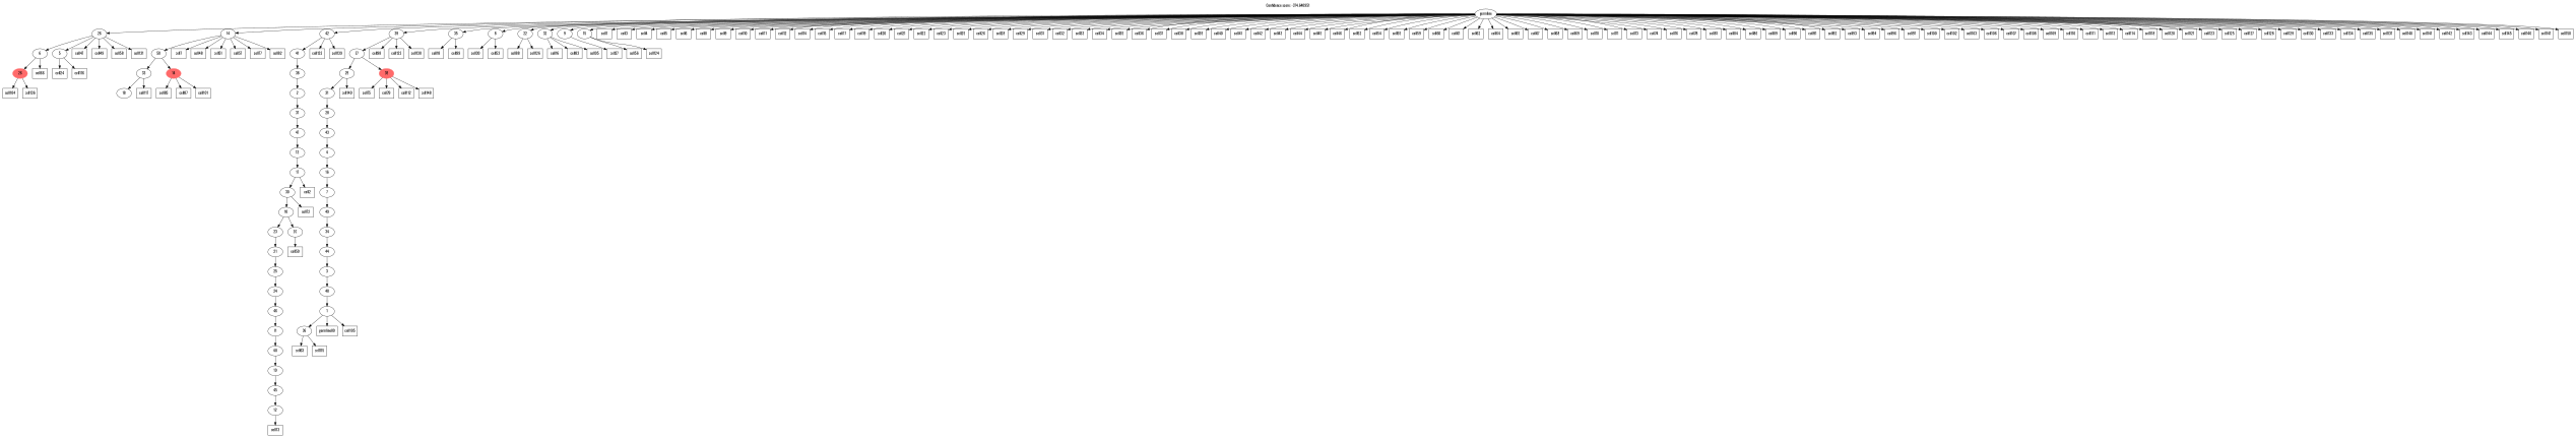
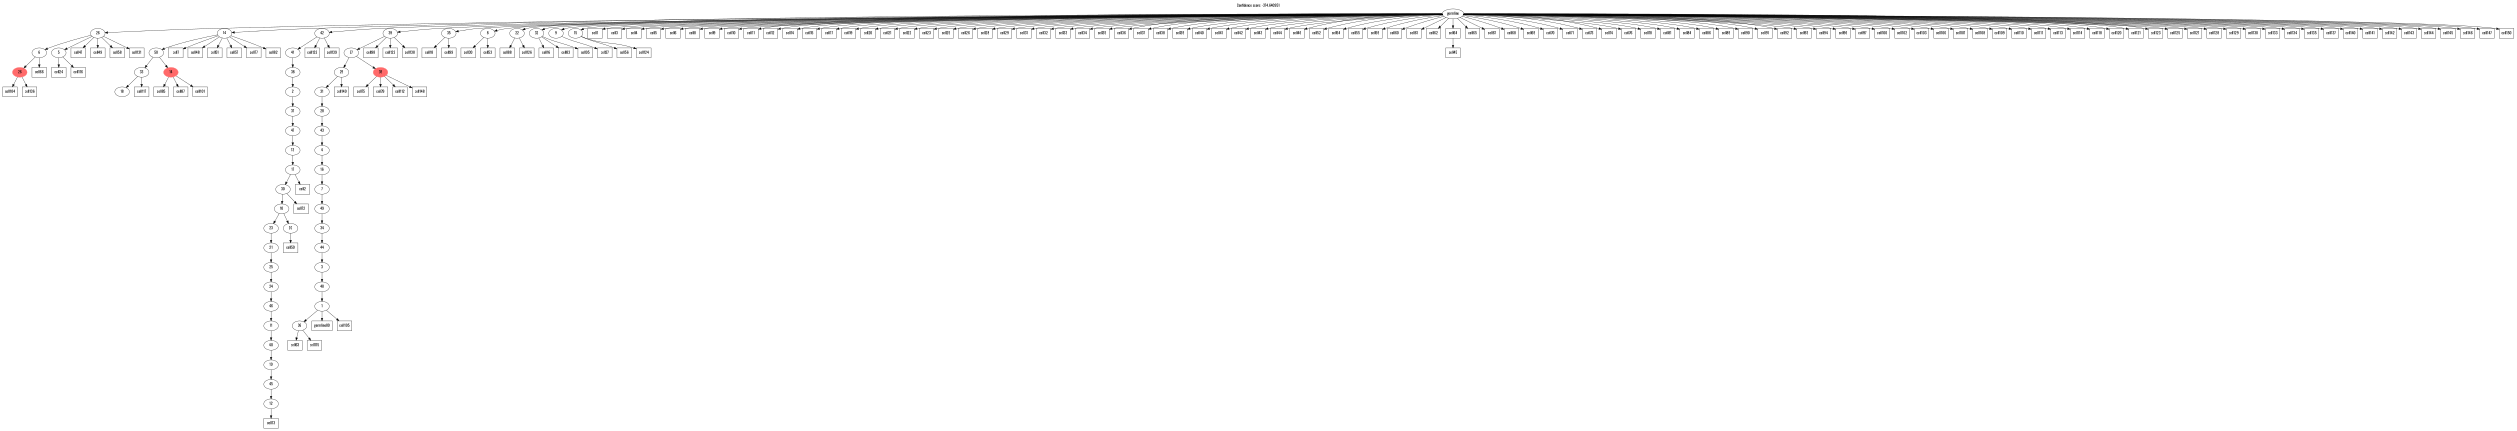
  digraph {
    fontname=Oswald
    label="Confidence score: -374.640951"
    labelloc=t
    node [fontname=Oswald shape=box]
    edge [fontname=Oswald]
    n1 [label=6 shape=""]
    n2 [color=indianred1 label=26 style=filled shape=""]
    cell66
    cell104
    cell136
    n6 [label=26 shape=""]
    n7 [label=5 shape=""]
    cell47
    cell49
    cell58
    cell131
    cell24
    cell116
    n14 [label=33 shape=""]
    n15 [label=18 shape=""]
    cell117
    n17 [label=50 shape=""]
    n18 [color=indianred1 label=14 style=filled shape=""]
    cell85
    cell87
    cell101
    n22 [label=14 shape=""]
    cell7
    cell48
    cell51
    cell57
    cell77
    cell82
    n29 [label=45 shape=""]
    n30 [label=12 shape=""]
    cell13
    n32 [label=19 shape=""]
    n33 [label=40 shape=""]
    n34 [label=11 shape=""]
    n35 [label=46 shape=""]
    n36 [label=24 shape=""]
    n37 [label=25 shape=""]
    n38 [label=21 shape=""]
    n39 [label=23 shape=""]
    n40 [label=10 shape=""]
    n41 [label=20 shape=""]
    cell50
    n43 [label=30 shape=""]
    cell72
    n45 [label=17 shape=""]
    cell2
    n47 [label=13 shape=""]
    n48 [label=47 shape=""]
    n49 [label=37 shape=""]
    n50 [label=2 shape=""]
    n51 [label=38 shape=""]
    n52 [label=41 shape=""]
    n53 [label=42 shape=""]
    cell132
    cell139
    n56 [label=1 shape=""]
    n57 [label=36 shape=""]
    n58 [label=germline80]
    cell105
    cell63
    cell115
    n62 [label=48 shape=""]
    n63 [label=3 shape=""]
    n64 [label=44 shape=""]
    n65 [label=34 shape=""]
    n66 [label=49 shape=""]
    n67 [label=7 shape=""]
    n68 [label=16 shape=""]
    n69 [label=4 shape=""]
    n70 [label=43 shape=""]
    n71 [label=28 shape=""]
    n72 [label=31 shape=""]
    n73 [label=29 shape=""]
    cell149
    n75 [label=27 shape=""]
    n76 [color=indianred1 label=39 style=filled shape=""]
    cell75
    cell79
    cell112
    cell148
    n81 [label=39 shape=""]
    cell98
    cell122
    cell138
    n85 [label=germline shape=""]
    n86 [label=35 shape=""]
    n87 [label=8 shape=""]
    n88 [label=22 shape=""]
    n89 [label=32 shape=""]
    n90 [label=9 shape=""]
    n91 [label=15 shape=""]
    cell1
    cell3
    cell4
    cell5
    cell6
    cell8
    cell9
    cell10
    cell11
    cell12
    cell14
    cell15
    cell17
    cell19
    cell20
    cell21
    cell22
    cell23
    cell25
    cell26
    cell28
    cell29
    cell31
    cell32
    cell33
    cell34
    cell35
    cell36
    cell37
    cell38
    cell39
    cell40
    cell41
    cell42
    cell43
    cell44
    cell45
    cell46
    cell52
    cell54
    cell55
    cell59
    cell60
    cell61
    cell62
    cell64
    cell65
    cell67
    cell68
    cell69
    cell70
    cell71
    cell73
    cell74
    cell76
    cell78
    cell81
    cell84
    cell86
    cell89
    cell90
    cell91
    cell92
    cell93
    cell94
    cell96
    cell97
    cell100
    cell102
    cell103
    cell106
    cell107
    cell108
    cell109
    cell110
    cell111
    cell113
    cell114
    cell118
    cell120
    cell121
    cell123
    cell125
    cell127
    cell128
    cell129
    cell130
    cell133
    cell134
    cell135
    cell137
    cell140
    cell141
    cell142
    cell143
    cell144
    cell145
    cell146
    cell147
    cell150
    cell18
    cell99
    cell30
    cell53
    cell88
    cell126
    cell16
    cell83
    cell95
    cell27
    cell56
    cell124
    n1 -> n2
    n1 -> cell66
    n2 -> cell104
    n2 -> cell136
    n6 -> n1
    n6 -> n7
    n6 -> cell47
    n6 -> cell49
    n6 -> cell58
    n6 -> cell131
    n7 -> cell24
    n7 -> cell116
    n14 -> n15
    n14 -> cell117
    n17 -> n14
    n17 -> n18
    n18 -> cell85
    n18 -> cell87
    n18 -> cell101
    n22 -> n17
    n22 -> cell7
    n22 -> cell48
    n22 -> cell51
    n22 -> cell57
    n22 -> cell77
    n22 -> cell82
    n29 -> n30
    n30 -> cell13
    n32 -> n29
    n33 -> n32
    n34 -> n33
    n35 -> n34
    n36 -> n35
    n37 -> n36
    n38 -> n37
    n39 -> n38
    n40 -> n39
    n40 -> n41
    n41 -> cell50
    n43 -> n40
    n43 -> cell72
    n45 -> n43
    n45 -> cell2
    n47 -> n45
    n48 -> n47
    n49 -> n48
    n50 -> n49
    n51 -> n50
    n52 -> n51
    n53 -> n52
    n53 -> cell132
    n53 -> cell139
    n56 -> n57
    n56 -> n58
    n56 -> cell105
    n57 -> cell63
    n57 -> cell115
    n62 -> n56
    n63 -> n62
    n64 -> n63
    n65 -> n64
    n66 -> n65
    n67 -> n66
    n68 -> n67
    n69 -> n68
    n70 -> n69
    n71 -> n70
    n72 -> n71
    n73 -> n72
    n73 -> cell149
    n75 -> n73
    n75 -> n76
    n76 -> cell75
    n76 -> cell79
    n76 -> cell112
    n76 -> cell148
    n81 -> n75
    n81 -> cell98
    n81 -> cell122
    n81 -> cell138
    n85 -> n6
    n85 -> n22
    n85 -> n53
    n85 -> n81
    n85 -> n86
    n85 -> n87
    n85 -> n88
    n85 -> n89
    n85 -> n90
    n85 -> n91
    n85 -> cell1
    n85 -> cell3
    n85 -> cell4
    n85 -> cell5
    n85 -> cell6
    n85 -> cell8
    n85 -> cell9
    n85 -> cell10
    n85 -> cell11
    n85 -> cell12
    n85 -> cell14
    n85 -> cell15
    n85 -> cell17
    n85 -> cell19
    n85 -> cell20
    n85 -> cell21
    n85 -> cell22
    n85 -> cell23
    n85 -> cell25
    n85 -> cell26
    n85 -> cell28
    n85 -> cell29
    n85 -> cell31
    n85 -> cell32
    n85 -> cell33
    n85 -> cell34
    n85 -> cell35
    n85 -> cell36
    n85 -> cell37
    n85 -> cell38
    n85 -> cell39
    n85 -> cell40
    n85 -> cell41
    n85 -> cell42
    n85 -> cell43
    n85 -> cell44
-   n85 -> cell45
+   cell64 -> cell45
    n85 -> cell46
    n85 -> cell52
    n85 -> cell54
    n85 -> cell55
    n85 -> cell59
    n85 -> cell60
    n85 -> cell61
    n85 -> cell62
    n85 -> cell64
    n85 -> cell65
    n85 -> cell67
    n85 -> cell68
    n85 -> cell69
    n85 -> cell70
    n85 -> cell71
    n85 -> cell73
    n85 -> cell74
    n85 -> cell76
    n85 -> cell78
    n85 -> cell81
    n85 -> cell84
    n85 -> cell86
    n85 -> cell89
    n85 -> cell90
    n85 -> cell91
    n85 -> cell92
    n85 -> cell93
    n85 -> cell94
    n85 -> cell96
    n85 -> cell97
    n85 -> cell100
    n85 -> cell102
    n85 -> cell103
    n85 -> cell106
    n85 -> cell107
    n85 -> cell108
    n85 -> cell109
    n85 -> cell110
    n85 -> cell111
    n85 -> cell113
    n85 -> cell114
    n85 -> cell118
    n85 -> cell120
    n85 -> cell121
    n85 -> cell123
    n85 -> cell125
    n85 -> cell127
    n85 -> cell128
    n85 -> cell129
    n85 -> cell130
    n85 -> cell133
    n85 -> cell134
    n85 -> cell135
    n85 -> cell137
    n85 -> cell140
    n85 -> cell141
    n85 -> cell142
    n85 -> cell143
    n85 -> cell144
    n85 -> cell145
    n85 -> cell146
    n85 -> cell147
    n85 -> cell150
    n86 -> cell18
    n86 -> cell99
    n87 -> cell30
    n87 -> cell53
    n88 -> cell88
    n88 -> cell126
    n89 -> cell16
    n89 -> cell83
    n89 -> cell95
    n90 -> cell27
    n91 -> cell56
    n91 -> cell124
  }
